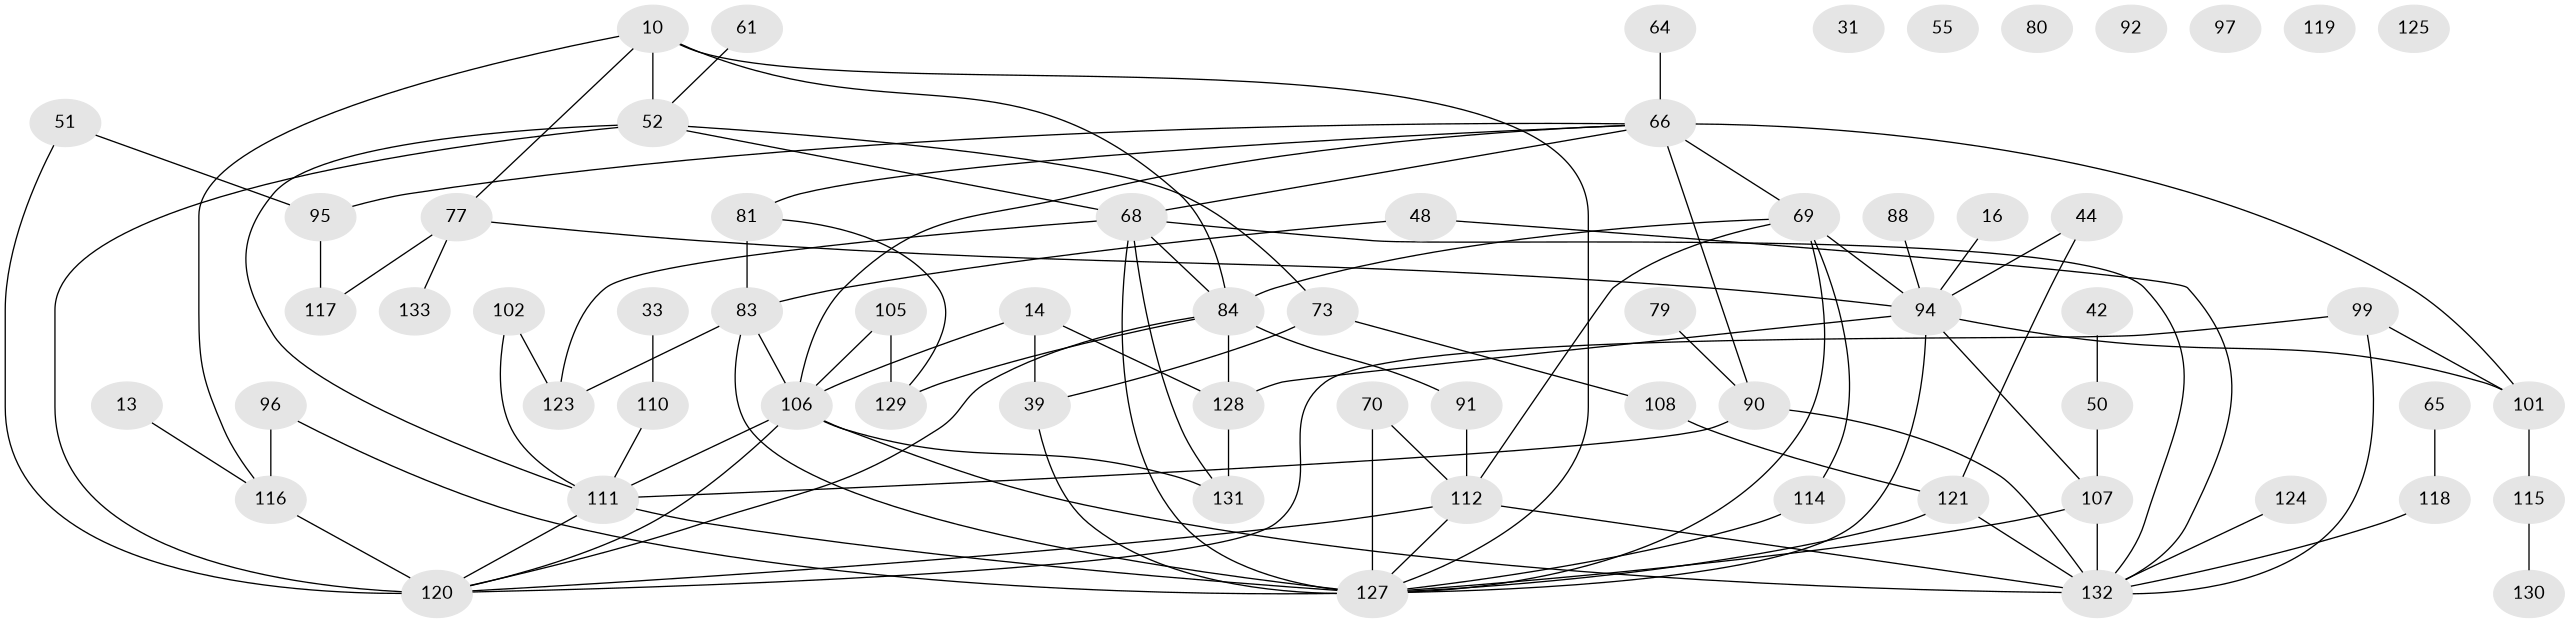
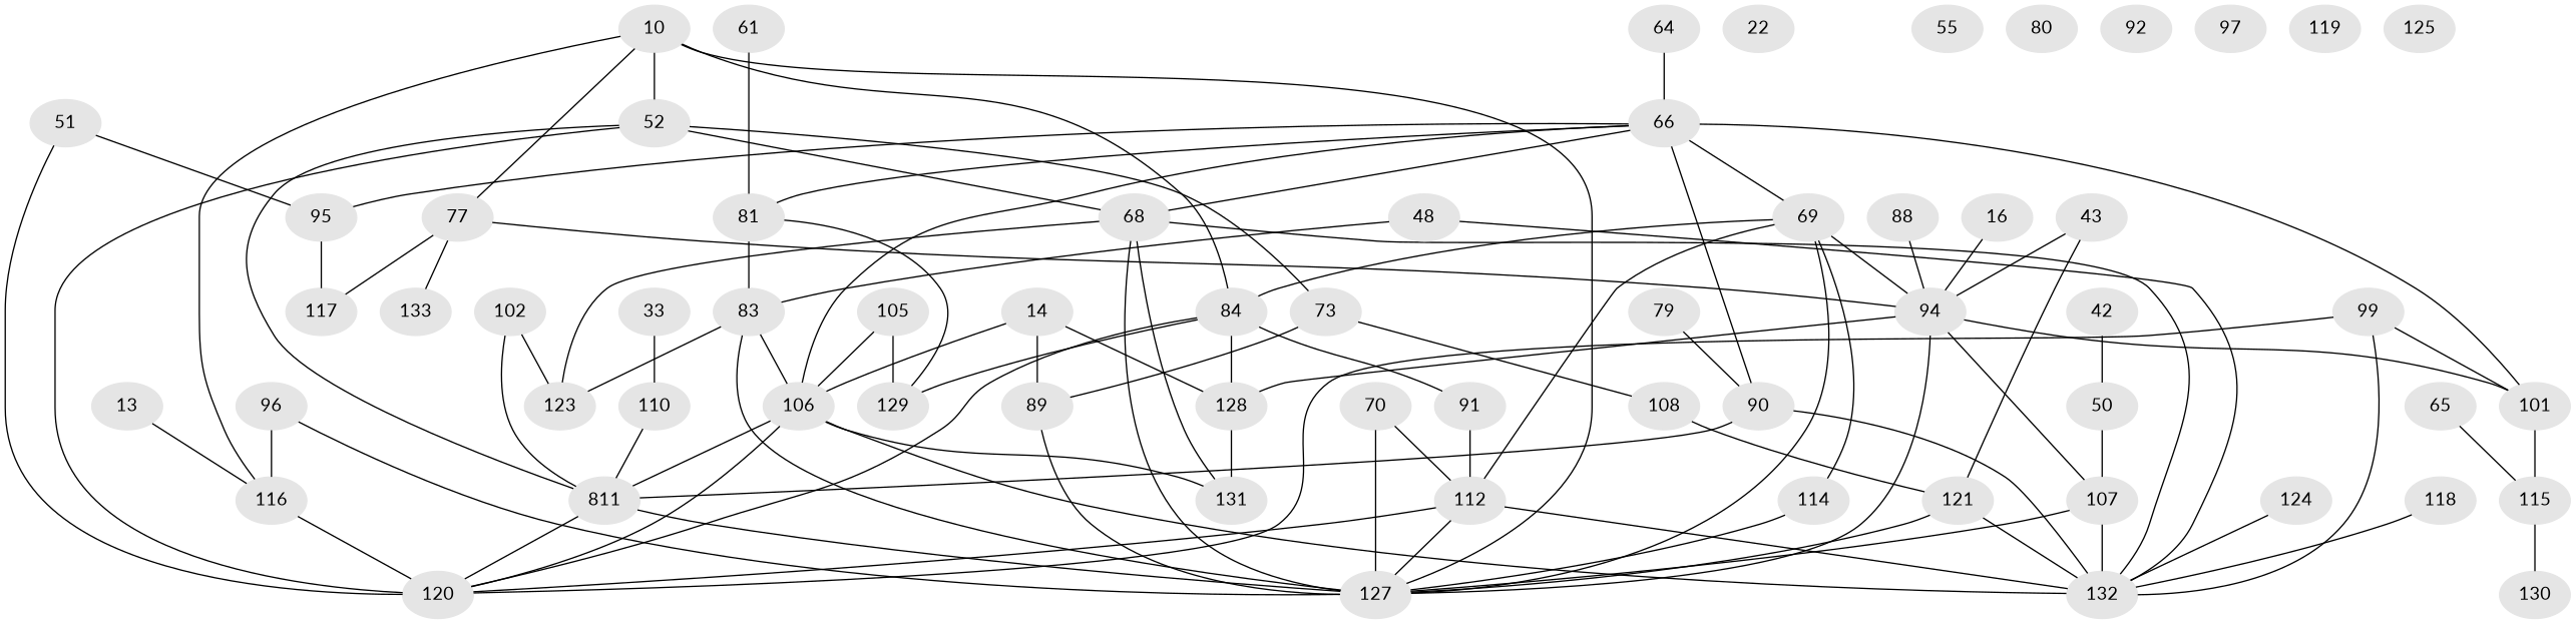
  graph {
    fontname=Lato
    node [color=gray90 fontname=Lato style=filled]
    edge [fontname=Lato]
    10 [super="+9"]
    52 [super="+18"]
    77 [super="+47+8+75"]
    84 [super="+7"]
    116 [super="+113"]
    127 [super="+103+78+122+126"]
    120 [super="+26+67+57"]
    68 [super="+56"]
    73
-   111 [super="+98+104+86"]
+   111 [super="+98+104+86" label=811]
    94 [super="+71+74"]
    133
    117
    128 [super="+20"]
    129 [super="+15"]
    91
    13
-   89 [super="+3+54" label=39]
+   89 [super="+3+54"]
    14
    106 [super="+82"]
    132 [super="+21+43"]
    131
    107
    101 [super="+60+100"]
    16
-   31
+   22
    110 [super="+2"]
    33
    42 [super="+29"]
    50 [super="+5"]
-   44
+   44 [label=43]
    121
    83 [super="+34"]
    123
    48
    51
    95
    108 [super="+76"]
    55
    61 [super="+32"]
    81
    66 [super="+6"]
    69 [super="+62"]
    90 [super="+25+40"]
    64
    115 [super="+39"]
    130
    65
    112 [super="+58+53"]
    114
    70
    79
    80
    88
    92
    96
    97
    99
    102
    105
    118
    119
    124
    125
    10 -- 52
    10 -- 77
    10 -- 84
    10 -- 116 [weight=2]
    10 -- 127 [weight=3]
    52 -- 120 [weight=2]
    52 -- 68
    52 -- 73
    52 -- 111
    77 -- 94
    77 -- 133
    77 -- 117
    84 -- 120
    84 -- 128 [weight=2]
    84 -- 129 [weight=2]
    84 -- 91
    116 -- 120 [weight=3]
-   68 -- 84
    68 -- 127 [weight=2]
    68 -- 132 [weight=2]
    68 -- 131 [weight=2]
    68 -- 123 [weight=2]
    73 -- 89
    73 -- 108
    111 -- 127 [weight=2]
    111 -- 120
    94 -- 127
    94 -- 128 [weight=3]
    94 -- 107
    94 -- 101
    128 -- 131
    91 -- 112
    13 -- 116
    89 -- 127
    14 -- 128
    14 -- 89 [weight=2]
    14 -- 106
    106 -- 120
    106 -- 111
    106 -- 132
    106 -- 131
    107 -- 127
    107 -- 132
    101 -- 115 [weight=2]
    16 -- 94
    110 -- 111
    33 -- 110
    42 -- 50
    50 -- 107
    44 -- 94
    44 -- 121
    121 -- 127
    121 -- 132
    83 -- 127 [weight=3]
    83 -- 106
    83 -- 123
    48 -- 132
    48 -- 83
    51 -- 120
    51 -- 95
    95 -- 117
    108 -- 121 [weight=2]
-   61 -- 52
+   61 -- 81
    81 -- 129
    81 -- 83
    66 -- 68 [weight=2]
    66 -- 106
    66 -- 101
    66 -- 95
    66 -- 81
    66 -- 69
    66 -- 90
    69 -- 84
    69 -- 127
    69 -- 94 [weight=2]
    69 -- 112 [weight=2]
    69 -- 114
    90 -- 111 [weight=2]
    90 -- 132 [weight=2]
    64 -- 66
    115 -- 130
-   65 -- 118
+   65 -- 115
    112 -- 127
    112 -- 120 [weight=2]
    112 -- 132 [weight=2]
    114 -- 127
    70 -- 127
    70 -- 112
    79 -- 90
    88 -- 94
    96 -- 116
    96 -- 127
    99 -- 120
    99 -- 132
    99 -- 101
    102 -- 111
    102 -- 123
    105 -- 129
    105 -- 106
    118 -- 132
    124 -- 132
  }
